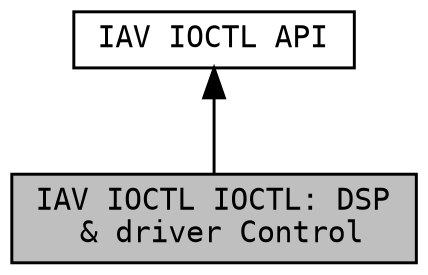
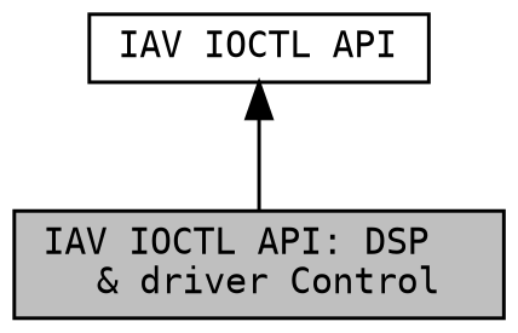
  digraph {
    rankdir=TB
    fontname="DejaVu Sans Mono"
    node [color=black fontname="DejaVu Sans Mono" fontsize=10 shape=box]
    n1 [height=0.2 label="IAV IOCTL API" width=0.4]
-   n2 [fillcolor=grey75 fontcolor=black height=0.2 label="IAV IOCTL IOCTL: DSP\l & driver Control" style=filled width=0.4]
+   n2 [fillcolor=grey75 fontcolor=black height=0.2 label="IAV IOCTL API: DSP\l & driver Control" style=filled width=0.4]
    n1 -> n2 [dir=back fontname="DejaVu Sans Mono" fontsize=10 labelfontname=Helvetica labelfontsize=10 shape=plaintext style=solid]
  }
